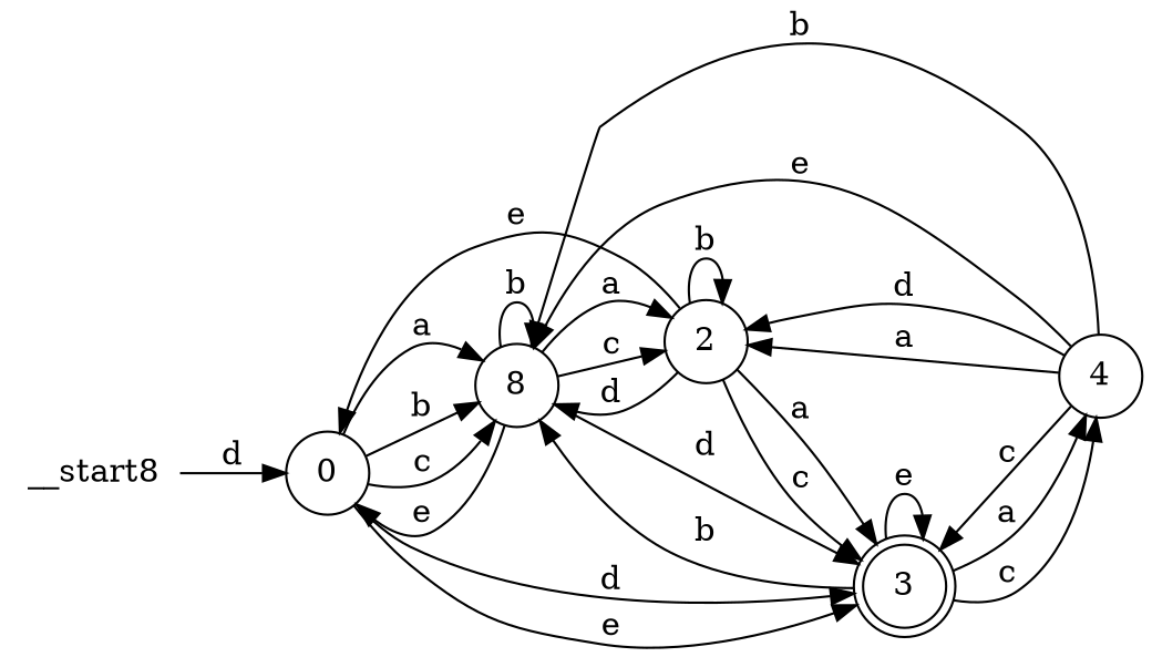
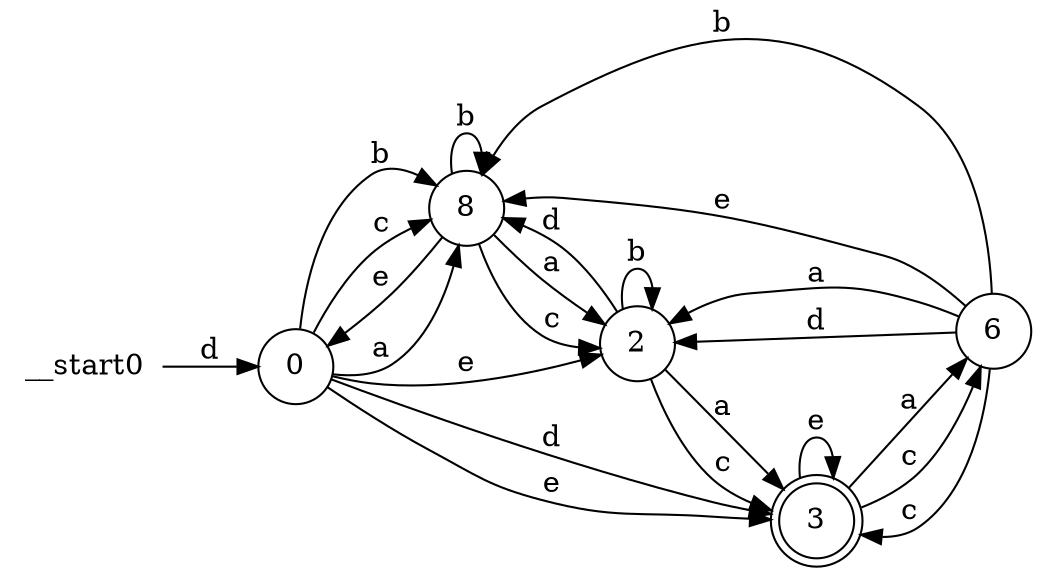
  digraph {
    rankdir=LR
    node [shape=circle color=black fillcolor=white style=filled]
-   __start0 [shape=none label=__start8 color="" fillcolor="" style=""]
+   __start0 [shape=none color="" fillcolor="" style=""]
    n2 [label=0]
    n3 [label=8]
    n4 [label=3 shape=doublecircle style="rounded,filled"]
    n5 [label=2]
-   n6 [label=4]
+   n6 [label=6]
    __start0 -> n2 [label=d]
    n2 -> n3 [label=a]
    n2 -> n3 [label=b]
    n2 -> n3 [label=c]
    n2 -> n4 [label=d]
    n2 -> n4 [label=e]
    n3 -> n2 [label=e]
    n3 -> n3 [label=b]
-   n3 -> n4 [label=d]
    n3 -> n5 [label=a]
    n3 -> n5 [label=c]
-   n4 -> n3 [label=b]
    n4 -> n4 [label=e]
    n4 -> n6 [label=a]
    n4 -> n6 [label=c]
-   n5 -> n2 [label=e]
+   n2 -> n5 [label=e]
    n5 -> n3 [label=d]
    n5 -> n4 [label=a]
    n5 -> n4 [label=c]
    n5 -> n5 [label=b]
    n6 -> n3 [label=b]
    n6 -> n3 [label=e]
    n6 -> n4 [label=c]
    n6 -> n5 [label=a]
    n6 -> n5 [label=d]
  }
